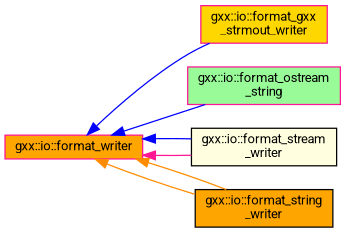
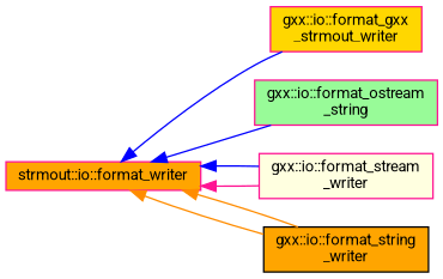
  digraph {
    fontname=Roboto
    rankdir=LR
    node [color=deeppink fillcolor=orange fontname=Roboto fontsize=10 shape=record style=filled]
    edge [color=blue dir=back fontname=Roboto fontsize=10 labelfontname=Helvetica labelfontsize=10 style=solid]
-   n1 [fontcolor=black height=0.2 label="gxx::io::format_writer" width=0.4]
+   n1 [fontcolor=black height=0.2 label="strmout::io::format_writer" width=0.4]
    n2 [fillcolor=gold height=0.2 label="gxx::io::format_gxx\l_strmout_writer" width=0.4]
    n3 [fillcolor=palegreen height=0.2 label="gxx::io::format_ostream\l_string" width=0.4]
-   n4 [color=black fillcolor=lightyellow height=0.2 label="gxx::io::format_stream\l_writer" width=0.4]
+   n4 [fillcolor=lightyellow height=0.2 label="gxx::io::format_stream\l_writer" width=0.4]
    n5 [color=black height=0.2 label="gxx::io::format_string\l_writer" width=0.4]
    n1 -> n2
    n1 -> n3
    n1 -> n4 [color=deeppink]
    n1 -> n4
    n1 -> n5 [color=darkorange]
    n1 -> n5 [color=darkorange]
  }
